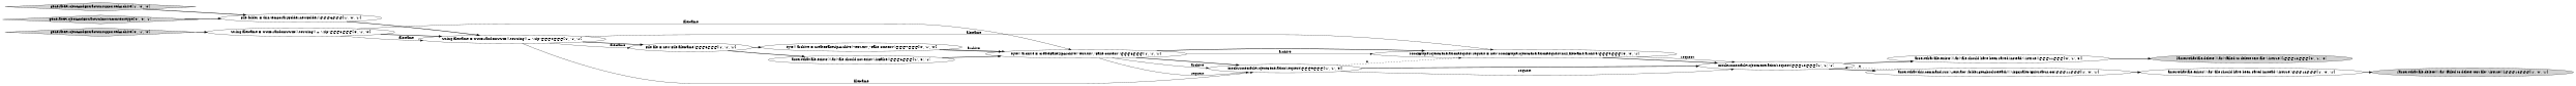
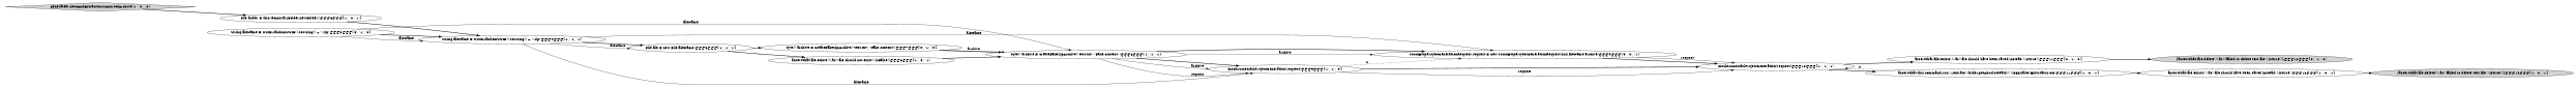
  digraph {
    rankdir=LR
    node [fillcolor=white shape=ellipse style=filled]
    edge [style=bold]
    n1 [label="byte(( archive = createFakeZipArchive(\"test.txt\",\"Fake content\")@@@8@@@['1', '1', '1']"]
    n2 [label="mockSuccessfulProjectGeneration(request)@@@9@@@['1', '1', '0']"]
    n3 [label="MockHttpProjectGenerationRequest request = new MockHttpProjectGenerationRequest(null,fileName,archive)@@@9@@@['0', '0', '1']"]
    n4 [label="mockSuccessfulProjectGeneration(request)@@@10@@@['1', '1', '1']"]
    n5 [label="assertThat(file.exists()).as(\"file should have been saved instead\").isTrue()@@@11@@@['0', '1', '0']"]
    n6 [label="assertThat(this.command.run(\"--extract\",folder.getAbsolutePath())).isEqualTo(ExitStatus.OK)@@@11@@@['1', '0', '1']"]
    n7 [fillcolor=lightgray label="{assertThat(file.delete()).as(\"failed to delete test file\").isTrue()}@@@13@@@['0', '1', '0']"]
    n8 [label="assertThat(file.exists()).as(\"file should have been saved instead\").isTrue()@@@12@@@['1', '0', '1']"]
    n9 [label="String fileName = UUID.randomUUID().toString() + \".zip\"@@@3@@@['0', '1', '0']"]
    n10 [label="String fileName = UUID.randomUUID().toString() + \".zip\"@@@4@@@['1', '1', '1']"]
    n11 [label="File file = new File(fileName)@@@5@@@['1', '1', '1']"]
    n12 [label="assertThat(file.exists()).as(\"file should not exist\").isFalse()@@@6@@@['1', '0', '1']"]
    n13 [fillcolor=lightgray label="{assertThat(file.delete()).as(\"failed to delete test file\").isTrue()}@@@14@@@['1', '0', '1']"]
    n14 [label="byte(( archive = createFakeZipArchive(\"test.txt\",\"Fake content\")@@@7@@@['0', '1', '0']"]
-   n15 [fillcolor=lightgray label="generateProjectAndExtractUnknownContentType['0', '0', '1']" shape=diamond]
    n16 [label="File folder = this.temporaryFolder.newFolder()@@@3@@@['1', '0', '1']"]
-   n17 [fillcolor=lightgray label="generateProjectAndExtractUnsupportedArchive['0', '1', '0']" shape=diamond]
    n18 [fillcolor=lightgray label="generateProjectAndExtractUnsupportedArchive['1', '0', '0']" shape=diamond]
    n1 -> n2 [label=request style=solid]
    n1 -> n2
    n1 -> n2 [label=archive style=solid]
    n1 -> n3 [label=archive style=solid]
    n1 -> n3
    n2 -> n3 [label=0 style=dashed]
    n2 -> n4
    n2 -> n4 [label=request style=solid]
    n3 -> n4
    n3 -> n4 [label=request style=solid]
    n4 -> n5
    n4 -> n6
    n5 -> n7
    n6 -> n4 [label=0 style=dashed]
    n6 -> n8
    n8 -> n13
    n9 -> n1 [label=fileName style=solid]
    n9 -> n10
    n9 -> n10 [label=fileName style=solid]
    n10 -> n2 [label=fileName style=solid]
    n10 -> n3 [label=fileName style=solid]
    n10 -> n11 [label=fileName style=solid]
    n10 -> n11
    n11 -> n12
    n11 -> n14
    n12 -> n1
    n14 -> n1
    n14 -> n1 [label=archive style=solid]
-   n15 -> n16
    n16 -> n10
-   n17 -> n9
    n18 -> n16
  }
